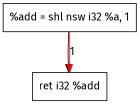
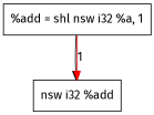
  digraph {
    fontname="Fira Sans"
    node [shape=record fontname="Fira Sans"]
    edge [fontname="Fira Sans"]
    n1 [label="  %add = shl nsw i32 %a, 1"]
-   n2 [label="  ret i32 %add"]
+   n2 [label="nsw i32 %add"]
    n1 -> n2
    n1 -> n2 [color=red label=1]
  }
